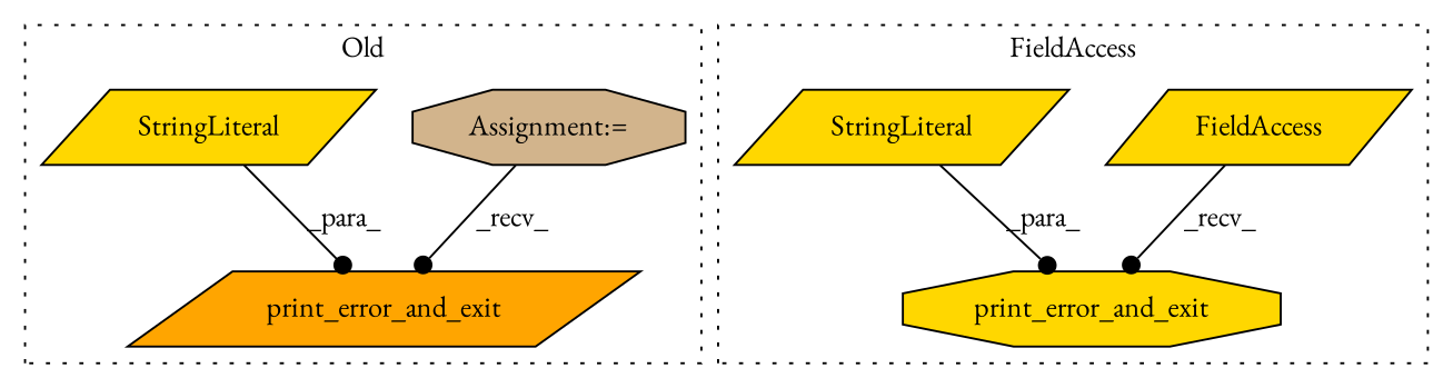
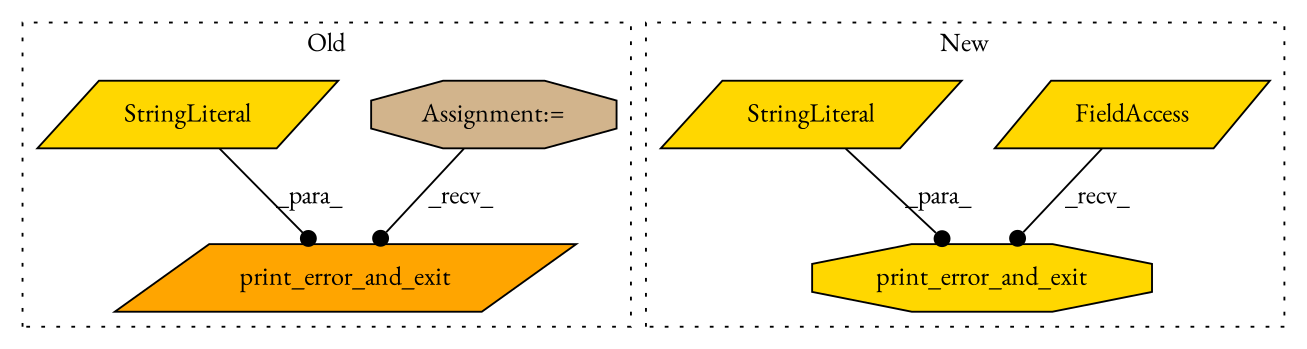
  digraph {
    fontname="EB Garamond"
    node [a=32 l="21,1" shape=parallelogram style=filled fillcolor=gold fontname="EB Garamond"]
    edge [arrowhead=dot fontname="EB Garamond"]
    n1 [label=print_error_and_exit s="8674,8816" fillcolor=orange]
    n2 [a=7 l=9 label="Assignment:=" s=8520 shape=octagon fillcolor=tan]
    n3 [a=45 l=121 label=StringLiteral s=8695]
    n4 [label=print_error_and_exit s="8763,8905" shape=octagon]
    n5 [a=22 l=4 label=FieldAccess s=8741]
    n6 [a=45 l=121 label=StringLiteral s=8784]
    subgraph cluster_1 {
      label=Old
      style=dotted
      n1
      n2
      n3
    }
    subgraph cluster_2 {
-     label=FieldAccess
+     label=New
      style=dotted
      n4
      n5
      n6
    }
    n2 -> n1 [label=_recv_]
    n3 -> n1 [label=_para_]
    n5 -> n4 [label=_recv_]
    n6 -> n4 [label=_para_]
  }
